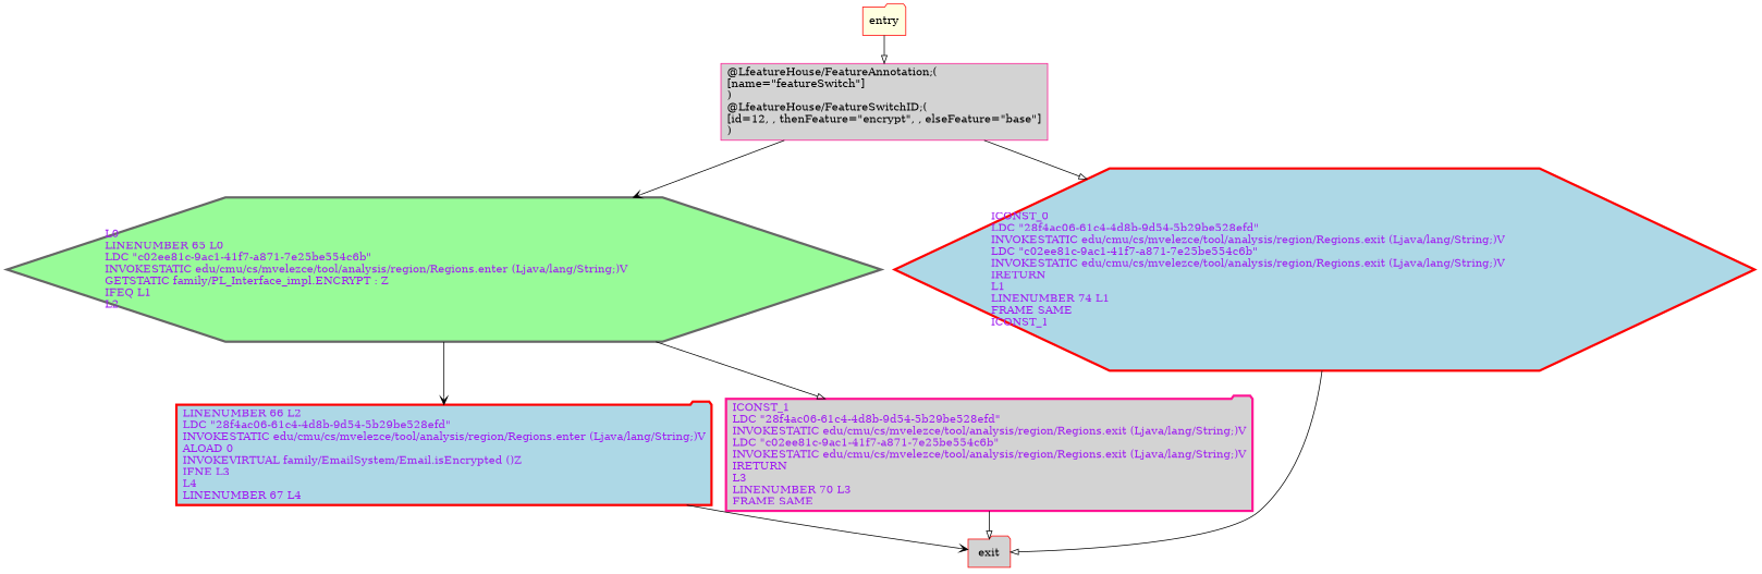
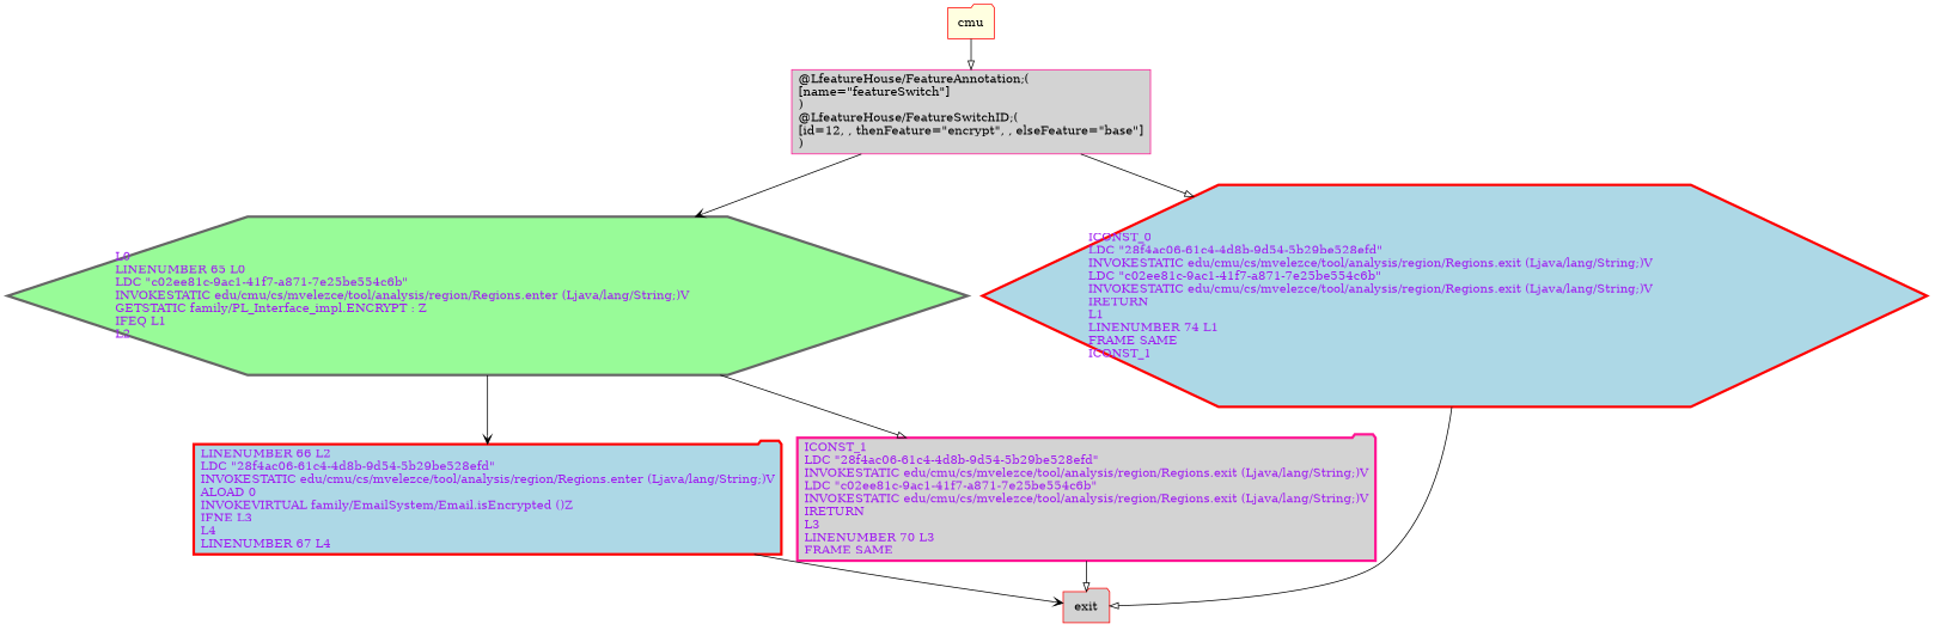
  digraph {
    node [color=red fontcolor=purple penwidth=3 shape=folder style=filled fillcolor=lightgrey]
    edge [arrowhead=onormal]
    n1 [color=gray40 label="L0\lLINENUMBER 65 L0\lLDC \"c02ee81c-9ac1-41f7-a871-7e25be554c6b\"\lINVOKESTATIC edu/cmu/cs/mvelezce/tool/analysis/region/Regions.enter (Ljava/lang/String;)V\lGETSTATIC family/PL_Interface_impl.ENCRYPT : Z\lIFEQ L1\lL2\l" shape=hexagon fillcolor=palegreen]
    n2 [label="LINENUMBER 66 L2\lLDC \"28f4ac06-61c4-4d8b-9d54-5b29be528efd\"\lINVOKESTATIC edu/cmu/cs/mvelezce/tool/analysis/region/Regions.enter (Ljava/lang/String;)V\lALOAD 0\lINVOKEVIRTUAL family/EmailSystem/Email.isEncrypted ()Z\lIFNE L3\lL4\lLINENUMBER 67 L4\l" fillcolor=lightblue]
    n3 [color=deeppink label="ICONST_1\lLDC \"28f4ac06-61c4-4d8b-9d54-5b29be528efd\"\lINVOKESTATIC edu/cmu/cs/mvelezce/tool/analysis/region/Regions.exit (Ljava/lang/String;)V\lLDC \"c02ee81c-9ac1-41f7-a871-7e25be554c6b\"\lINVOKESTATIC edu/cmu/cs/mvelezce/tool/analysis/region/Regions.exit (Ljava/lang/String;)V\lIRETURN\lL3\lLINENUMBER 70 L3\lFRAME SAME\l"]
    exit [fontcolor="" penwidth=""]
    n5 [label="@LfeatureHouse/FeatureAnnotation;(\l[name=\"featureSwitch\"]\l)\l@LfeatureHouse/FeatureSwitchID;(\l[id=12, , thenFeature=\"encrypt\", , elseFeature=\"base\"]\l)\l" shape=box color=deeppink fontcolor="" penwidth=""]
    n6 [label="ICONST_0\lLDC \"28f4ac06-61c4-4d8b-9d54-5b29be528efd\"\lINVOKESTATIC edu/cmu/cs/mvelezce/tool/analysis/region/Regions.exit (Ljava/lang/String;)V\lLDC \"c02ee81c-9ac1-41f7-a871-7e25be554c6b\"\lINVOKESTATIC edu/cmu/cs/mvelezce/tool/analysis/region/Regions.exit (Ljava/lang/String;)V\lIRETURN\lL1\lLINENUMBER 74 L1\lFRAME SAME\lICONST_1\l" shape=hexagon fillcolor=lightblue]
-   entry [fillcolor=lightyellow fontcolor="" penwidth=""]
+   entry [fillcolor=lightyellow label=cmu fontcolor="" penwidth=""]
    n1 -> n2 [arrowhead=vee]
    n1 -> n3
    n2 -> exit [arrowhead=vee]
    n3 -> exit
    n5 -> n1 [arrowhead=vee]
    n5 -> n6
    n6 -> exit
    entry -> n5
  }
